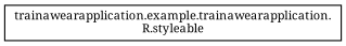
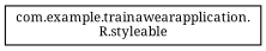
  digraph {
    rankdir=LR
    fontname="Noto Serif"
-   n1 [color=black fillcolor=white fontname="Noto Serif" fontsize=10 height=0.2 label="trainawearapplication.example.trainawearapplication.\lR.styleable" shape=record style=filled width=0.4]
+   n1 [color=black fillcolor=white fontname="Noto Serif" fontsize=10 height=0.2 label="com.example.trainawearapplication.\lR.styleable" shape=record style=filled width=0.4]
  }
